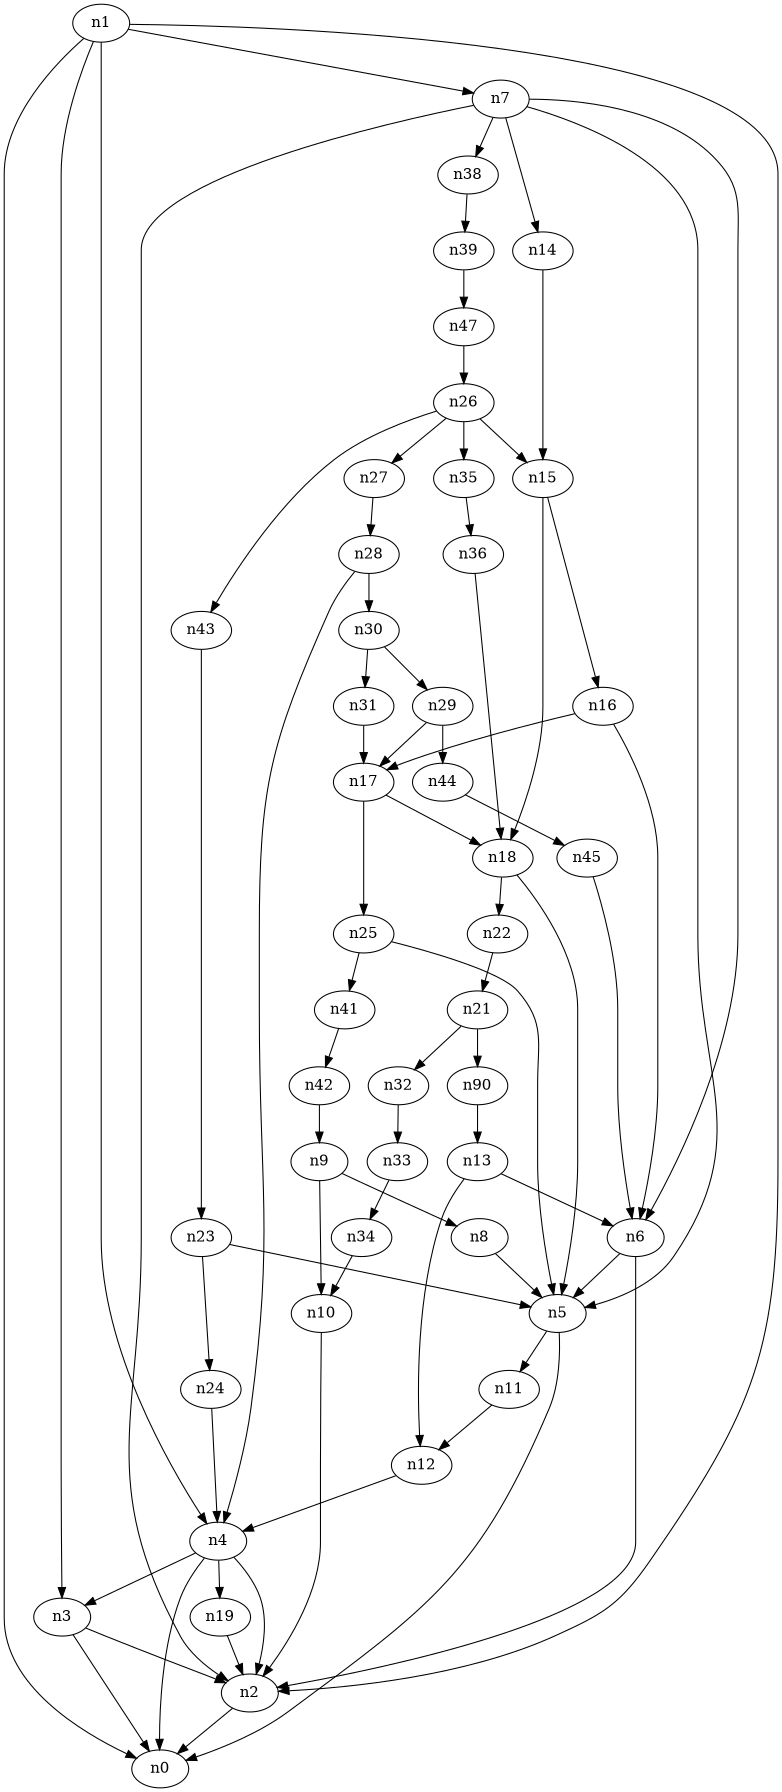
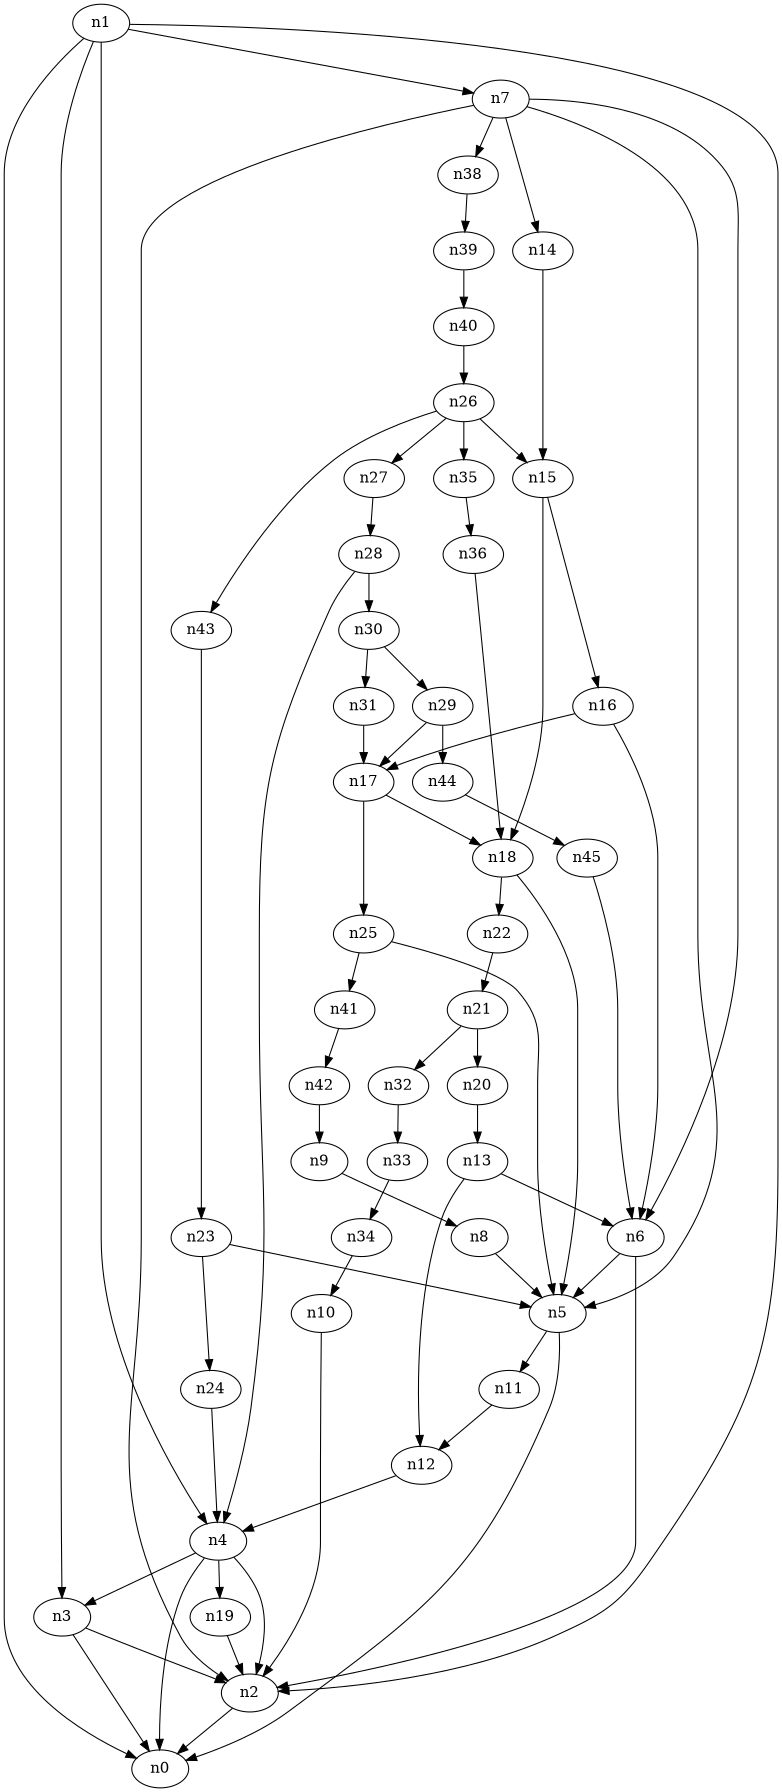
  digraph {
    n1
    n0
    n2
    n3
    n4
    n7
    n19
    n5
    n6
    n14
    n38
    n11
    n15
    n39
    n12
    n16
    n18
-   n40 [label=n47]
+   n40
    n8
    n9
    n10
    n13
    n17
    n22
    n25
    n21
    n41
    n42
-   n20 [label=n90]
+   n20
    n32
    n33
    n34
    n23
    n24
    n26
    n27
    n35
    n43
    n28
    n36
    n30
    n29
    n31
    n44
    n45
    n1 -> n0
    n1 -> n2
    n1 -> n3
    n1 -> n4
    n1 -> n7
    n2 -> n0
    n3 -> n0
    n3 -> n2
    n4 -> n0
    n4 -> n2
    n4 -> n3
    n4 -> n19
    n7 -> n2
    n7 -> n5
    n7 -> n6
    n7 -> n14
    n7 -> n38
    n19 -> n2
    n5 -> n0
    n5 -> n11
    n6 -> n2
    n6 -> n5
    n14 -> n15
    n38 -> n39
    n11 -> n12
    n15 -> n16
    n15 -> n18
    n39 -> n40
    n12 -> n4
    n16 -> n6
    n16 -> n17
    n18 -> n5
    n18 -> n22
    n40 -> n26
    n8 -> n5
    n9 -> n8
-   n9 -> n10
    n10 -> n2
    n13 -> n6
    n13 -> n12
    n17 -> n18
    n17 -> n25
    n22 -> n21
    n25 -> n5
    n25 -> n41
    n21 -> n20
    n21 -> n32
    n41 -> n42
    n42 -> n9
    n20 -> n13
    n32 -> n33
    n33 -> n34
    n34 -> n10
    n23 -> n5
    n23 -> n24
    n24 -> n4
    n26 -> n15
    n26 -> n27
    n26 -> n35
    n26 -> n43
    n27 -> n28
    n35 -> n36
    n43 -> n23
    n28 -> n4
    n28 -> n30
    n36 -> n18
    n30 -> n29
    n30 -> n31
    n29 -> n17
    n29 -> n44
    n31 -> n17
    n44 -> n45
    n45 -> n6
  }
